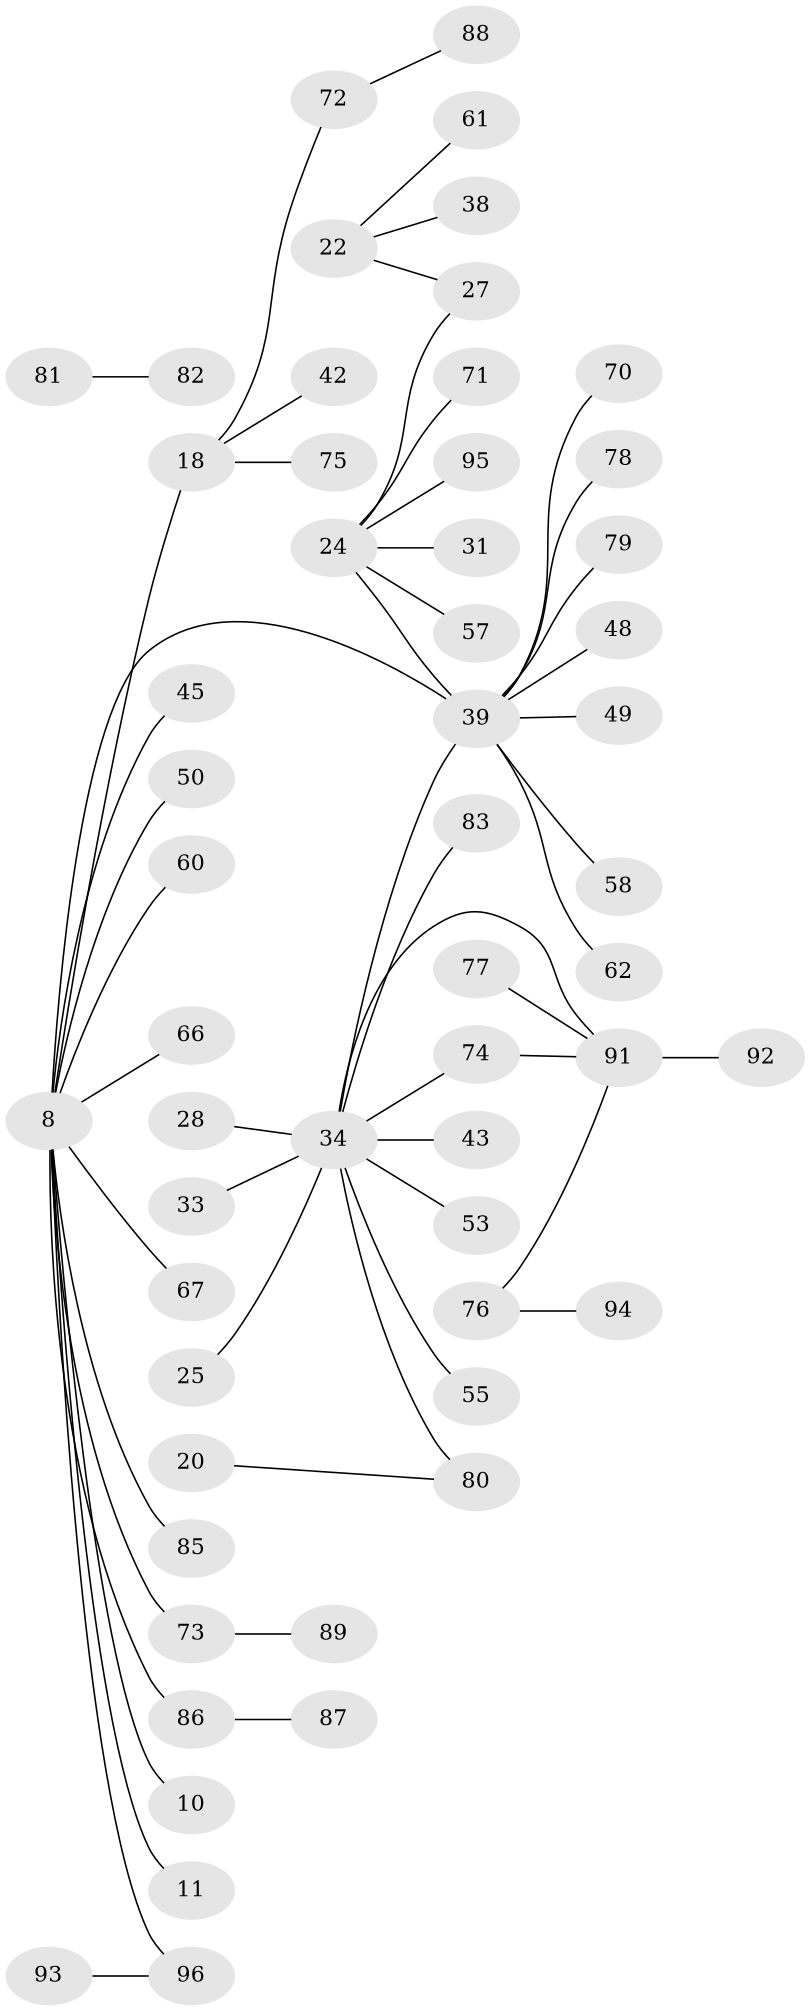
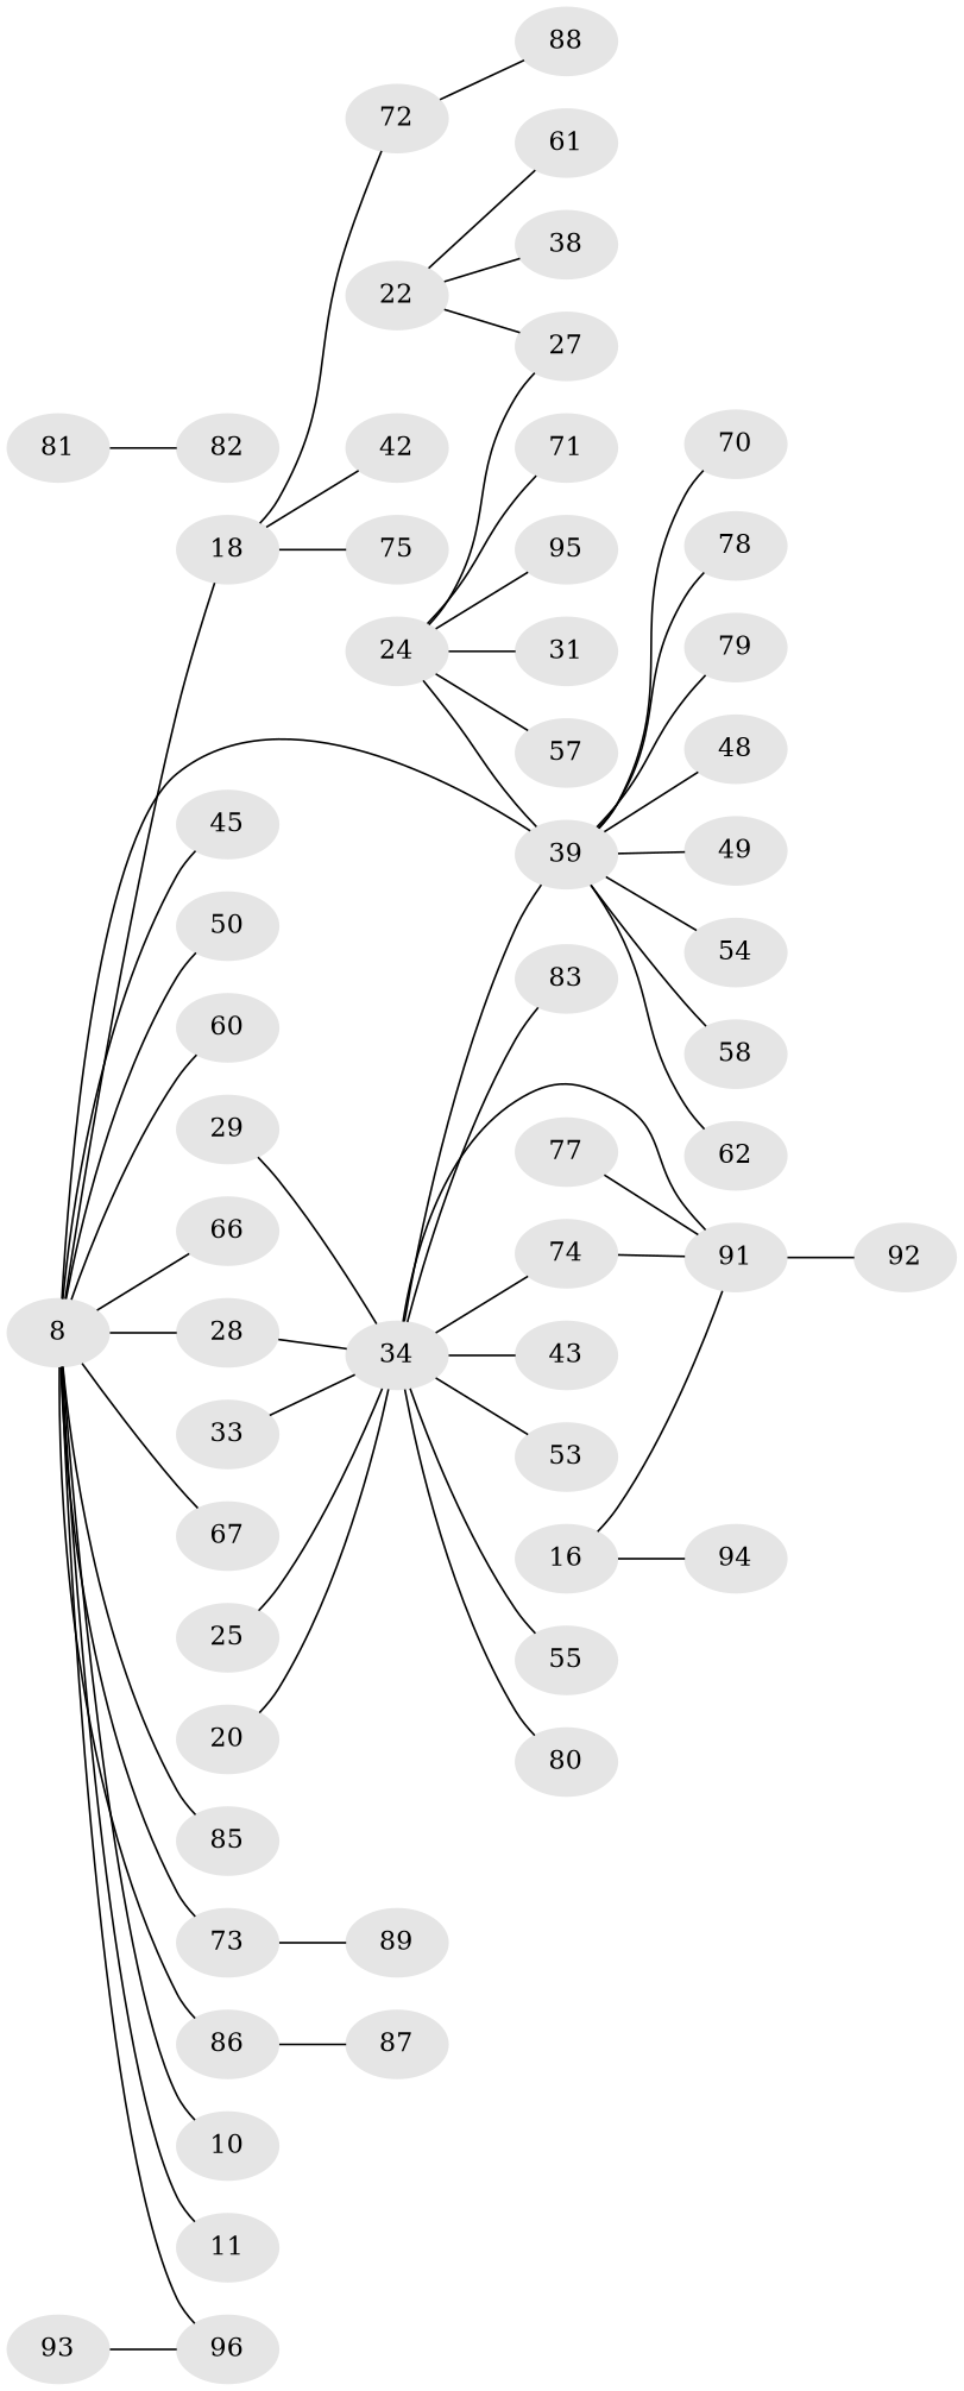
  graph {
    rankdir=LR
    node [color=gray90 style=filled]
    8
    10
    11
    18 [super="+13"]
    28
    39 [super="+6+36+1"]
    45
    50
    60 [super="+40"]
    66
    67
    73 [super="+69"]
    85 [super="+64"]
    86 [super="+84"]
    96 [super="+90"]
    n16 [label=42]
    72 [super="+56"]
    75
    34 [super="+2+4+3"]
    48
    49
+   54 [super="+7"]
    58
    62 [super="+44"]
    70
    78 [super="+63"]
    79
    89
    87
    88
    43
    53
    55
    80
    83
    91 [super="+5+14+17+12+23+26+32+59+65+68"]
    74
    20
    22 [super="+19"]
    38
    61
    27
    24 [super="+9"]
    31
    57
    71
    95
    25
+   29
    33
    81
    82
    92
-   76
+   76 [label=16]
    94
    77
    93
    8 -- 10
    8 -- 11
    8 -- 18 [weight=2]
+   8 -- 28
    8 -- 39
    8 -- 45
    8 -- 50
    8 -- 60
    8 -- 66
    8 -- 67
    8 -- 73
    8 -- 85
    8 -- 86
    8 -- 96
    18 -- n16
    18 -- 72
    18 -- 75
    28 -- 34
    39 -- 48
    39 -- 49
+   39 -- 54
    39 -- 58
    39 -- 62
    39 -- 70
    39 -- 78
    39 -- 79
    73 -- 89
    86 -- 87
    72 -- 88
    34 -- 39 [weight=2]
    34 -- 43
    34 -- 53
    34 -- 55
    34 -- 80
    34 -- 83
    34 -- 91
    34 -- 74
    91 -- 92
    74 -- 91
-   20 -- 80
+   20 -- 34
    22 -- 38
    22 -- 61
    22 -- 27 [weight=2]
    24 -- 39 [weight=2]
    24 -- 27
    24 -- 31
    24 -- 57
    24 -- 71
    24 -- 95
    25 -- 34
+   29 -- 34
    33 -- 34
    81 -- 82
    76 -- 91
    76 -- 94
    77 -- 91
    93 -- 96
  }
